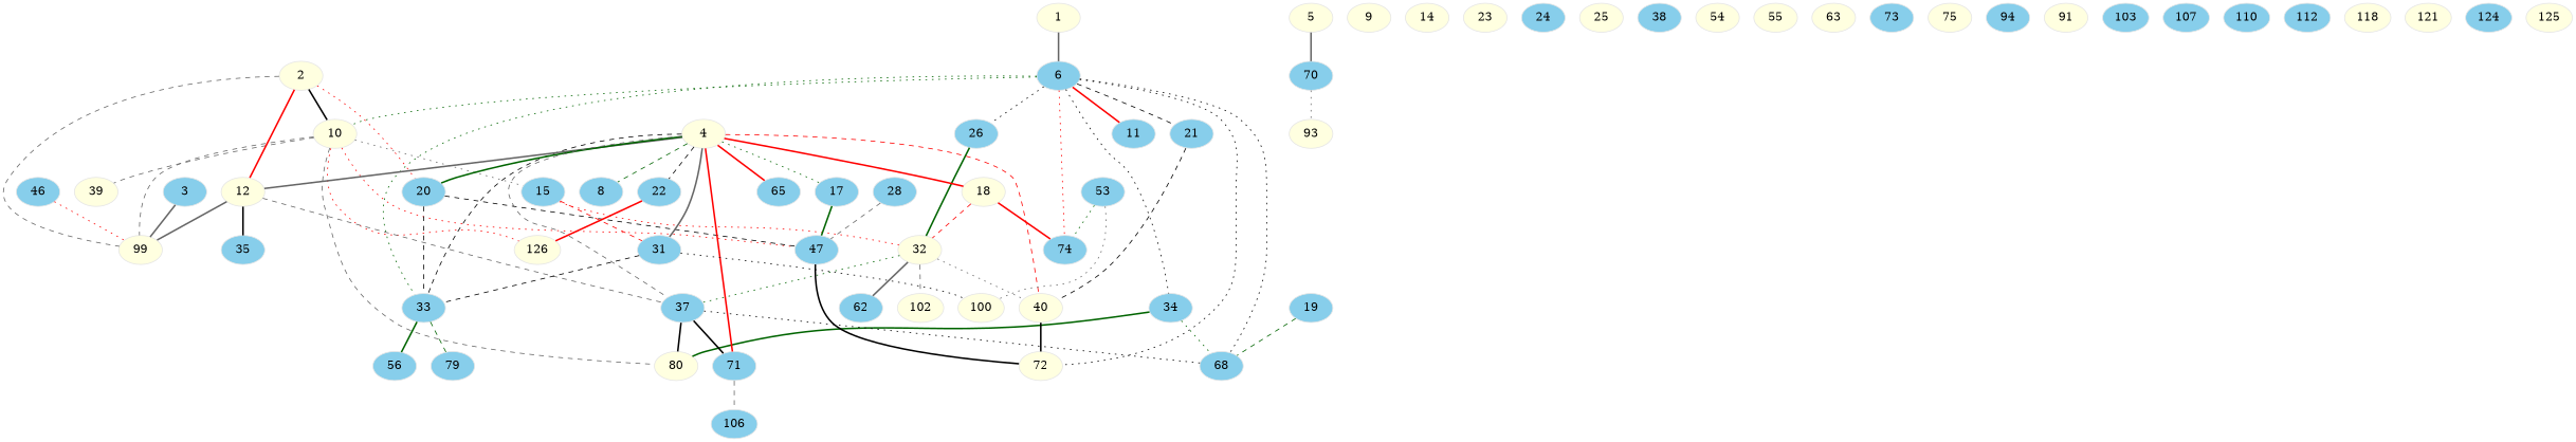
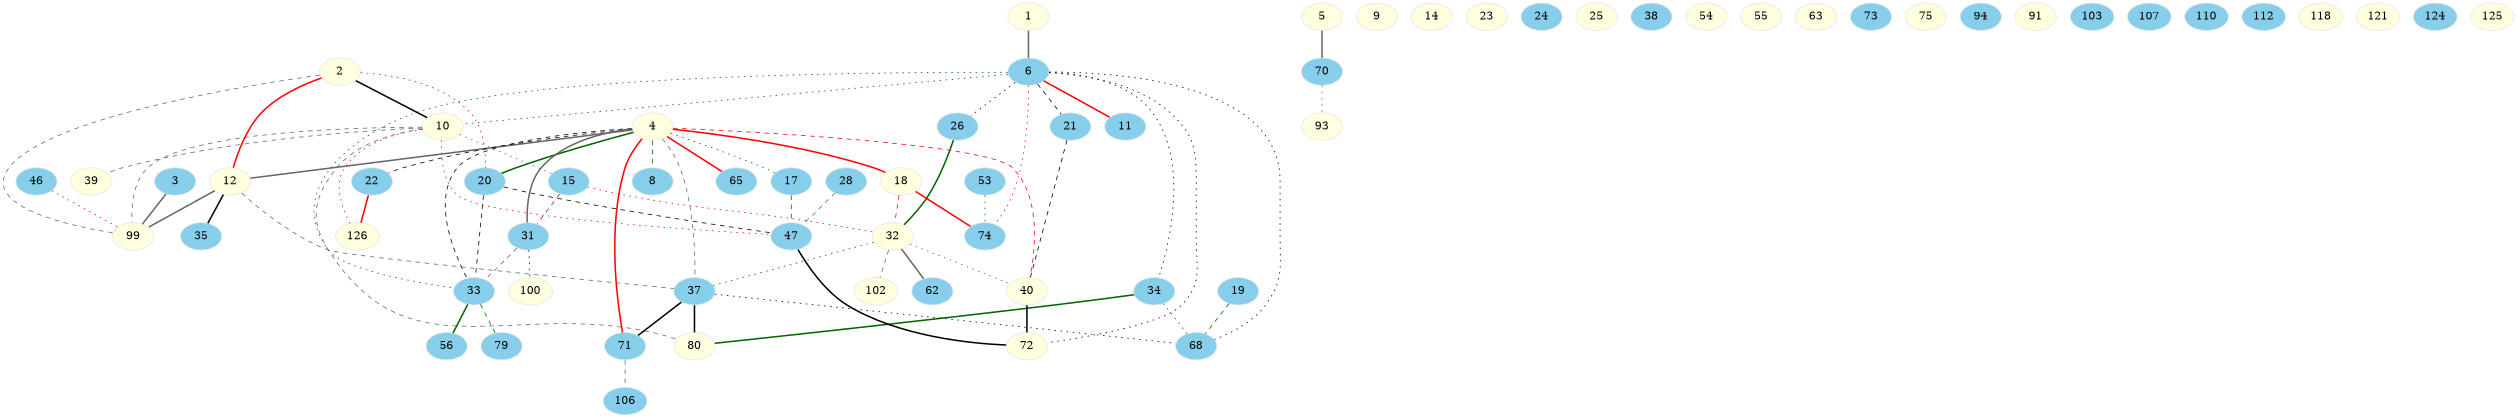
  graph {
    node [color=gray90 fillcolor=skyblue style=filled]
    edge [color=gray40 style=bold]
    6 [super="+50+16+69"]
    10 [fillcolor=lightyellow super="+64+44+57+29"]
    33 [super="+88+60+104"]
    11
    21 [super="+76"]
    26 [super="+96"]
    34 [super="+45"]
    68
    72 [fillcolor=lightyellow super="+109"]
    74
    1 [fillcolor=lightyellow]
    2 [fillcolor=lightyellow super="+27+58"]
    12 [fillcolor=lightyellow super="+66"]
    20 [super="+95+77"]
    99 [fillcolor=lightyellow]
    15 [super="+82"]
    39 [fillcolor=lightyellow]
    47 [super="+94"]
    80 [fillcolor=lightyellow super="+98"]
    126 [fillcolor=lightyellow super="+133"]
    37 [super="+61+87"]
    35 [super="+83"]
    3 [super="+36"]
    4 [fillcolor=lightyellow super="+51+49+108+7"]
    8 [super="+13"]
    17 [super="+59+84"]
    18 [fillcolor=lightyellow super="+92"]
    22 [super="+30+81"]
    31 [super="+111"]
    40 [fillcolor=lightyellow super="+89"]
    65
    71 [super="+101"]
    32 [fillcolor=lightyellow super="+113+42"]
    100 [fillcolor=lightyellow super="+122"]
    56
    79
    106 [super="+123"]
    5 [fillcolor=lightyellow super="+78"]
    70 [super="+131"]
    93 [fillcolor=lightyellow]
    9 [fillcolor=lightyellow]
    14 [fillcolor=lightyellow]
    62 [super="+127"]
    102 [fillcolor=lightyellow]
    19
    23 [fillcolor=lightyellow super="+97"]
    24
    25 [fillcolor=lightyellow]
    28 [super="+67"]
    38
    46
    53
    54 [fillcolor=lightyellow]
    55 [fillcolor=lightyellow]
    63 [fillcolor=lightyellow]
    73
    75 [fillcolor=lightyellow]
    n58 [label=94]
    91 [fillcolor=lightyellow super="+105"]
    103
    107
    110
    112
    118 [fillcolor=lightyellow]
    121 [fillcolor=lightyellow]
    124
    125 [fillcolor=lightyellow]
    6 -- 10 [color=darkgreen style=dotted weight=4]
    6 -- 33 [color=darkgreen style=dotted]
    6 -- 11 [color=red]
    6 -- 21 [color=black style=dashed]
    6 -- 26 [color=black style=dotted]
    6 -- 34 [color=black style=dotted]
    6 -- 68 [color=black style=dotted]
    6 -- 72 [color=black style=dotted]
    6 -- 74 [color=red style=dotted weight=2]
    10 -- 99 [style=dashed]
    10 -- 15 [style=dotted]
    10 -- 39 [style=dashed]
    10 -- 47 [color=red style=dotted]
    10 -- 80 [style=dashed]
    10 -- 126 [color=red style=dotted]
    33 -- 56 [color=darkgreen]
    33 -- 79 [color=darkgreen style=dashed]
    21 -- 40 [color=black style=dashed]
    26 -- 32 [color=darkgreen]
    34 -- 68 [color=darkgreen style=dotted]
    34 -- 80 [color=darkgreen]
    1 -- 6
    2 -- 10 [color=black]
    2 -- 12 [color=red]
    2 -- 20 [color=red style=dotted]
    2 -- 99 [style=dashed]
    12 -- 99
    12 -- 37 [style=dashed]
    12 -- 35 [color=black]
    20 -- 33 [color=black style=dashed weight=2]
    20 -- 47 [color=black style=dashed]
    15 -- 31 [color=red style=dashed]
    15 -- 32 [color=red style=dotted weight=2]
    47 -- 72 [color=black]
    37 -- 68 [color=black style=dotted]
    37 -- 80 [color=black]
    37 -- 71 [color=black]
    3 -- 99
    4 -- 33 [color=black style=dashed]
    4 -- 12
    4 -- 20 [color=darkgreen]
    4 -- 37 [style=dashed]
    4 -- 8 [color=darkgreen style=dashed]
    4 -- 17 [color=darkgreen style=dotted weight=2]
    4 -- 18 [color=red]
    4 -- 22 [color=black style=dashed]
    4 -- 31
    4 -- 40 [color=red style=dashed]
    4 -- 65 [color=red]
    4 -- 71 [color=red]
-   17 -- 47 [color=darkgreen]
+   17 -- 47 [color=darkgreen style=dashed]
    18 -- 74 [color=red]
    18 -- 32 [color=red style=dashed]
    22 -- 126 [color=red]
-   31 -- 33 [color=black style=dashed]
+   31 -- 33 [style=dashed]
    31 -- 100 [color=black style=dotted]
    40 -- 72 [color=black]
    71 -- 106 [style=dashed]
    32 -- 37 [color=darkgreen style=dotted]
    32 -- 40 [style=dotted]
    32 -- 62
    32 -- 102 [style=dashed]
    5 -- 70
    70 -- 93 [style=dotted]
    19 -- 68 [color=darkgreen style=dashed]
    28 -- 47 [style=dashed]
    46 -- 99 [color=red style=dotted]
    53 -- 74 [color=darkgreen style=dotted]
-   53 -- 100 [style=dotted]
  }
